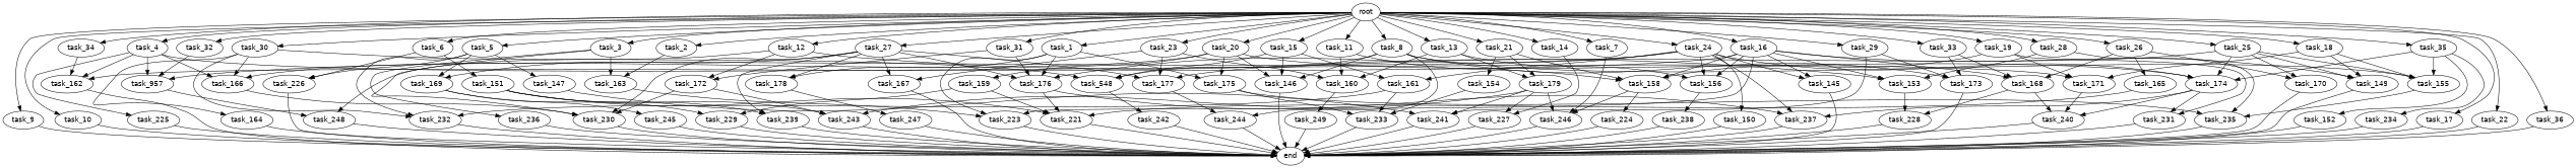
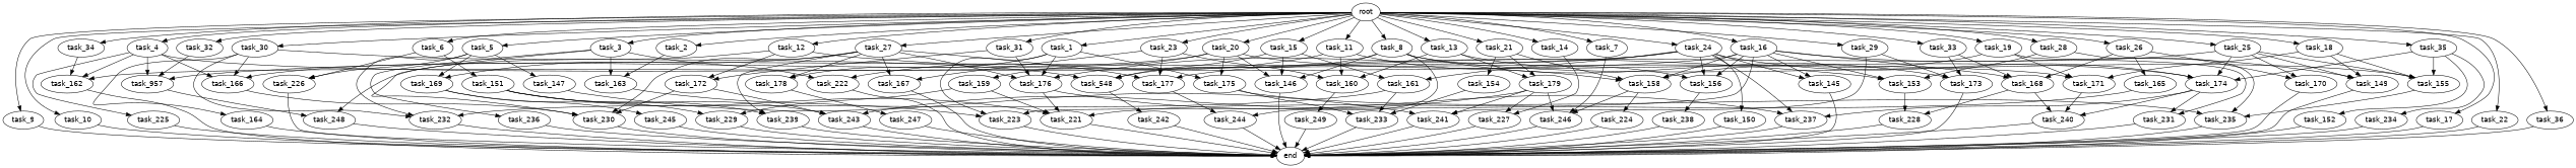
  digraph {
    fontname="DejaVu Sans"
    node [fontname="DejaVu Sans"]
    edge [fontname="DejaVu Sans"]
    root
    task_1
    task_2
    task_3
    task_4
    task_5
    task_6
    task_7
    task_8
    task_9
    task_10
    task_11
    task_12
    task_13
    task_14
    task_15
    task_16
    task_17
    task_18
    task_19
    task_20
    task_21
    task_22
    task_23
    task_24
    task_25
    task_26
    task_27
    task_28
    task_29
    task_30
    task_31
    task_32
    task_33
    task_34
    task_35
    task_36
    task_175
    task_176
    task_178
    task_223
    task_163
+   task_222
    task_230
    task_236
    n46 [label=task_957]
    task_162
    task_166
    task_171
    task_225
    task_147
    task_169
    task_226
    task_232
    task_151
    task_246
    task_146
    n58 [label=task_548]
    task_155
    task_173
    task_244
    end
    task_158
    task_160
    task_153
    task_172
    task_248
    task_156
    task_179
    task_227
    task_161
    task_145
    task_149
    task_168
    task_231
    task_159
    task_174
    task_154
    task_167
    task_177
    task_150
    task_237
    task_170
    task_165
    task_239
    task_235
    task_241
    task_164
    task_152
    task_234
    task_233
    task_221
    task_247
    task_240
    task_229
    task_245
    task_243
    task_242
    task_224
    task_249
    task_228
    task_238
    root -> task_1
    root -> task_2
    root -> task_3
    root -> task_4
    root -> task_5
    root -> task_6
    root -> task_7
    root -> task_8
    root -> task_9
    root -> task_10
    root -> task_11
    root -> task_12
    root -> task_13
    root -> task_14
    root -> task_15
    root -> task_16
    root -> task_17
    root -> task_18
    root -> task_19
    root -> task_20
    root -> task_21
    root -> task_22
    root -> task_23
    root -> task_24
    root -> task_25
    root -> task_26
    root -> task_27
    root -> task_28
    root -> task_29
    root -> task_30
    root -> task_31
    root -> task_32
    root -> task_33
    root -> task_34
    root -> task_35
    root -> task_36
    task_1 -> task_175
    task_1 -> task_176
    task_1 -> task_178
    task_1 -> task_223
    task_2 -> task_163
    task_3 -> task_163
+   task_3 -> task_222
    task_3 -> task_230
    task_3 -> task_236
    task_4 -> n46
    task_4 -> task_162
    task_4 -> task_166
    task_4 -> task_171
    task_4 -> task_225
    task_5 -> task_147
    task_5 -> task_169
    task_5 -> task_226
    task_5 -> task_232
    task_6 -> task_226
    task_6 -> task_151
    task_7 -> task_246
    task_8 -> task_146
    task_8 -> n58
    task_8 -> task_155
    task_8 -> task_173
    task_8 -> task_244
    task_9 -> end
    task_10 -> end
+   task_11 -> task_222
    task_11 -> task_158
    task_11 -> task_160
    task_12 -> task_153
    task_12 -> task_172
    task_12 -> task_248
    task_13 -> task_160
    task_13 -> task_156
    task_13 -> task_179
    task_14 -> task_227
    task_15 -> task_146
    task_15 -> n58
    task_15 -> task_161
    task_16 -> task_223
    task_16 -> task_162
    task_16 -> task_158
    task_16 -> task_153
    task_16 -> task_156
    task_16 -> task_145
    task_16 -> task_149
    task_16 -> task_168
    task_17 -> end
    task_18 -> task_171
    task_18 -> task_155
    task_18 -> task_149
    task_19 -> task_171
    task_19 -> task_158
    task_19 -> task_231
    task_20 -> task_175
    task_20 -> task_166
    task_20 -> task_146
    task_20 -> task_159
    task_20 -> task_174
    task_21 -> task_158
    task_21 -> task_179
    task_21 -> task_154
    task_22 -> end
    task_23 -> task_160
    task_23 -> task_167
    task_23 -> task_177
    task_24 -> task_176
    task_24 -> n46
    task_24 -> task_156
    task_24 -> task_161
    task_24 -> task_145
    task_24 -> task_174
    task_24 -> task_150
    task_24 -> task_237
    task_25 -> task_155
    task_25 -> task_149
    task_25 -> task_174
    task_25 -> task_177
    task_25 -> task_170
    task_26 -> task_168
    task_26 -> task_170
    task_26 -> task_165
    task_27 -> task_176
    task_27 -> task_178
    task_27 -> task_230
    task_27 -> task_169
    task_27 -> task_167
    task_27 -> task_177
    task_27 -> task_239
    task_28 -> task_153
    task_28 -> task_235
    task_29 -> task_173
    task_29 -> task_241
    task_30 -> task_166
    task_30 -> task_232
    task_30 -> n58
    task_30 -> task_164
    task_31 -> task_176
    task_31 -> task_172
    task_32 -> n46
    task_33 -> task_173
    task_33 -> task_168
    task_34 -> task_162
    task_35 -> task_155
    task_35 -> task_174
    task_35 -> task_152
    task_35 -> task_234
    task_36 -> end
    task_175 -> task_235
    task_175 -> task_233
    task_176 -> task_237
    task_176 -> task_221
    task_178 -> task_247
    task_223 -> end
    task_163 -> task_223
+   task_222 -> end
    task_230 -> end
    task_236 -> end
    n46 -> task_248
    task_162 -> end
    task_166 -> task_230
    task_171 -> task_240
    task_225 -> end
    task_147 -> task_241
    task_169 -> task_229
    task_169 -> task_245
    task_226 -> end
    task_232 -> end
    task_151 -> task_239
    task_151 -> task_221
    task_151 -> task_243
    task_246 -> end
    task_146 -> end
    n58 -> task_242
    task_155 -> task_235
    task_173 -> end
    task_244 -> end
    task_158 -> task_246
    task_158 -> task_224
    task_160 -> task_249
    task_153 -> task_228
    task_172 -> task_230
    task_172 -> task_243
    task_248 -> end
    task_156 -> task_238
    task_179 -> task_246
    task_179 -> task_227
    task_179 -> task_241
    task_179 -> task_243
    task_227 -> end
    task_161 -> task_232
    task_161 -> task_233
    task_145 -> end
    task_149 -> end
    task_168 -> task_240
    task_168 -> task_228
    task_231 -> end
    task_159 -> task_221
    task_159 -> task_229
    task_174 -> task_231
    task_174 -> task_237
    task_174 -> task_240
    task_154 -> task_233
    task_167 -> end
    task_177 -> task_244
    task_150 -> end
    task_237 -> end
    task_170 -> end
    task_165 -> task_221
    task_239 -> end
    task_235 -> end
    task_241 -> end
    task_164 -> end
    task_152 -> end
    task_234 -> end
    task_233 -> end
    task_221 -> end
    task_247 -> end
    task_240 -> end
    task_229 -> end
    task_245 -> end
    task_243 -> end
    task_242 -> end
    task_224 -> end
    task_249 -> end
    task_228 -> end
    task_238 -> end
  }
